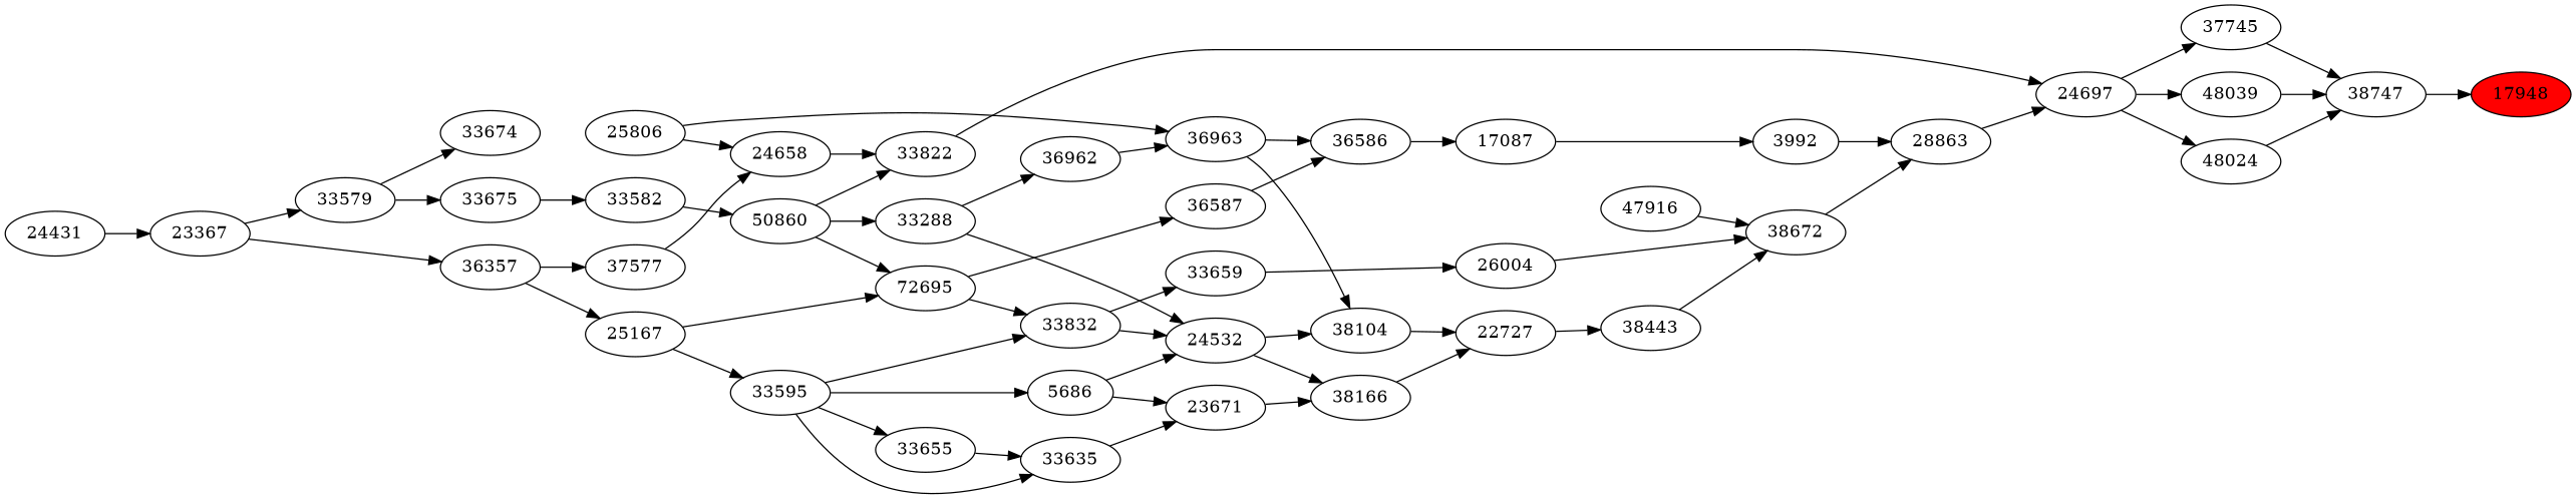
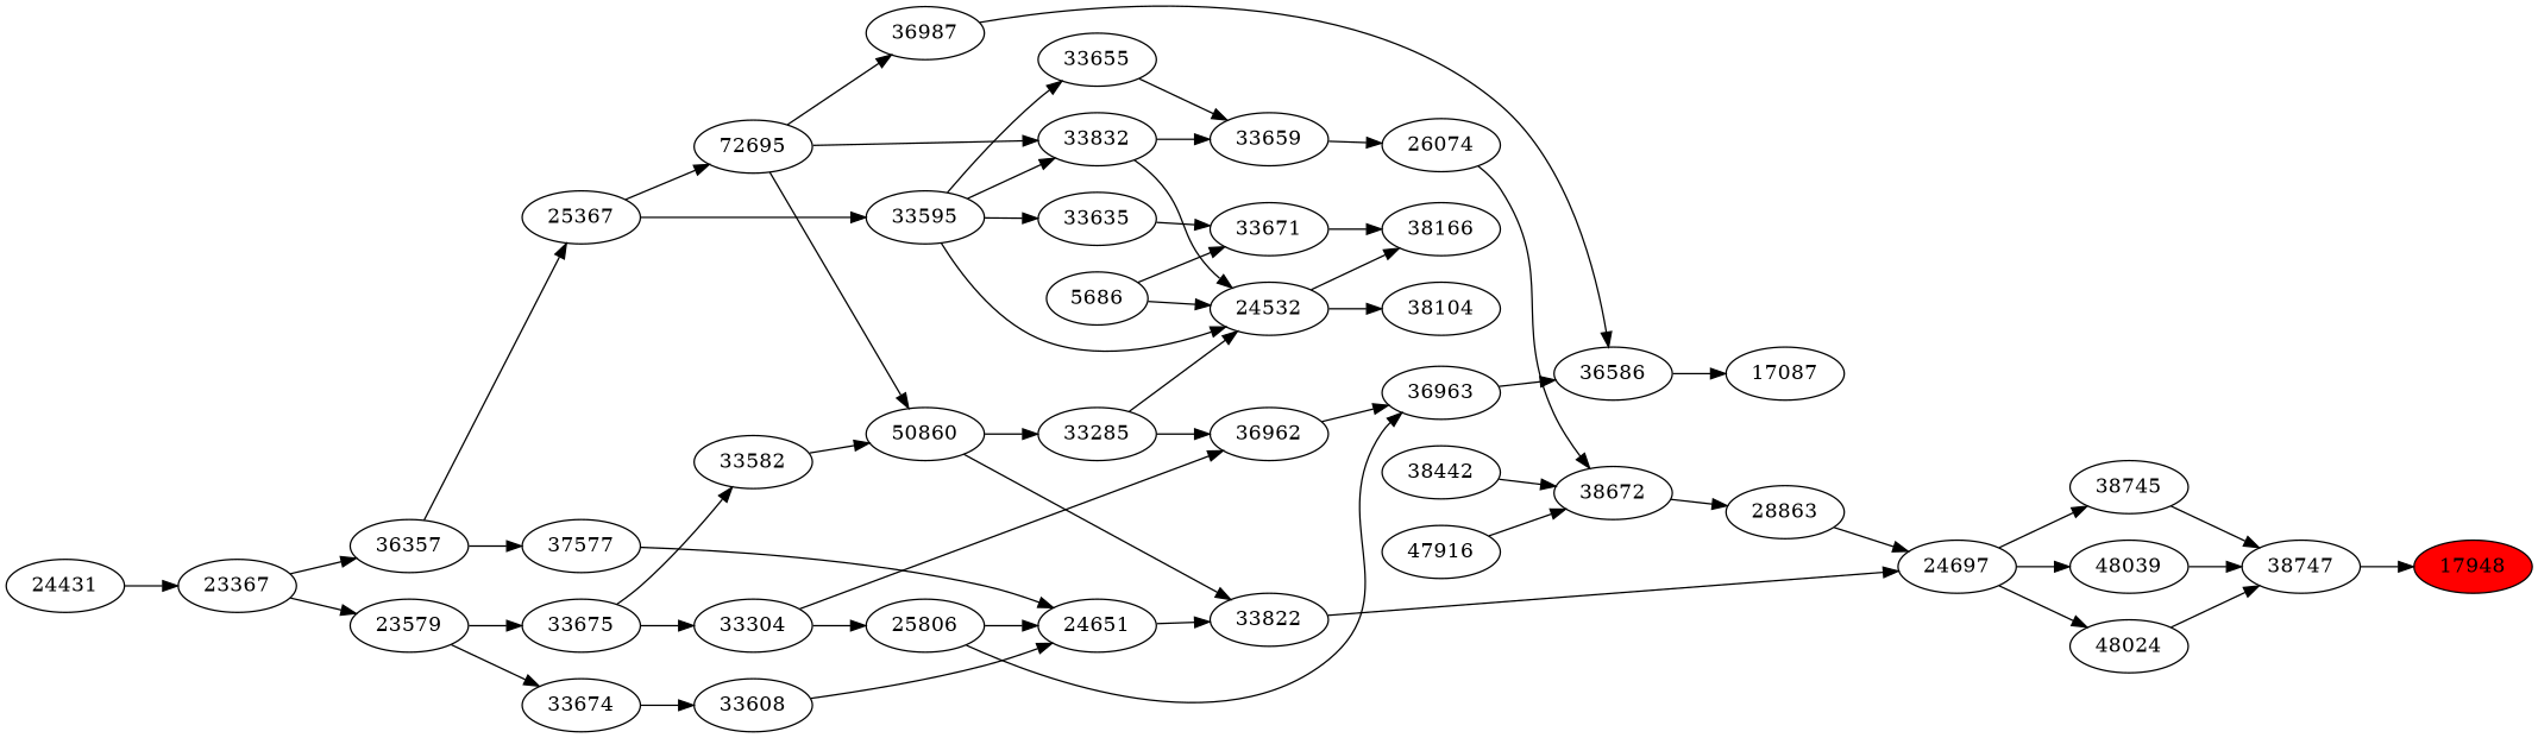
  strict digraph {
    rankdir=LR
    n1 [fillcolor=red label=17948 style=filled]
    n2 [label=38747]
-   n3 [label=37745]
+   n3 [label=38745]
    n4 [label=48039]
    n5 [label=48024]
    n6 [label=24697]
    n7 [label=28863]
    n8 [label=33822]
    n9 [label=38672]
-   n10 [label=3992]
-   n11 [label=24658]
+   n11 [label=24651]
    n12 [label=50860]
    n13 [label=72695]
-   n14 [label=33288]
+   n14 [label=33285]
    n15 [label=33832]
-   n16 [label=36587]
+   n16 [label=36987]
    n17 [label=36962]
    n18 [label=24532]
    n19 [label=47916]
-   n20 [label=38443]
-   n21 [label=26004]
+   n20 [label=38442]
+   n21 [label=26074]
    n22 [label=17087]
    n23 [label=25806]
    n24 [label=36963]
    n25 [label=36586]
    n26 [label=38104]
+   n27 [label=33608]
    n28 [label=37577]
    n29 [label=33582]
-   n30 [label=22727]
    n31 [label=33659]
+   n32 [label=33304]
    n33 [label=33674]
    n34 [label=36357]
-   n35 [label=25167]
+   n35 [label=25367]
    n36 [label=33595]
    n37 [label=33675]
    n38 [label=38166]
    n39 [label=33655]
-   n40 [label=33579]
+   n40 [label=23579]
    n41 [label=23367]
-   n42 [label=23671]
+   n42 [label=33671]
    n43 [label=5686]
    n44 [label=33635]
    n45 [label=24431]
    n2 -> n1
    n3 -> n2
    n4 -> n2
    n5 -> n2
    n6 -> n3
    n6 -> n4
    n6 -> n5
    n7 -> n6
    n8 -> n6
    n9 -> n7
-   n10 -> n7
    n11 -> n8
    n12 -> n8
-   n12 -> n13
+   n13 -> n12
    n12 -> n14
    n13 -> n15
    n13 -> n16
    n14 -> n17
    n14 -> n18
    n15 -> n18
    n15 -> n31
    n16 -> n25
    n17 -> n24
    n18 -> n26
    n18 -> n38
    n19 -> n9
    n20 -> n9
    n21 -> n9
-   n22 -> n10
    n23 -> n11
    n23 -> n24
    n24 -> n25
-   n24 -> n26
    n25 -> n22
-   n26 -> n30
+   n27 -> n11
    n28 -> n11
    n29 -> n12
-   n30 -> n20
    n31 -> n21
+   n32 -> n17
+   n32 -> n23
+   n33 -> n27
    n34 -> n28
    n34 -> n35
    n35 -> n13
    n35 -> n36
    n36 -> n15
    n36 -> n39
-   n36 -> n43
+   n36 -> n18
    n36 -> n44
    n37 -> n29
-   n38 -> n30
-   n39 -> n44
+   n37 -> n32
+   n39 -> n31
    n40 -> n33
    n40 -> n37
    n41 -> n34
    n41 -> n40
    n42 -> n38
    n43 -> n18
    n43 -> n42
    n44 -> n42
    n45 -> n41
  }
